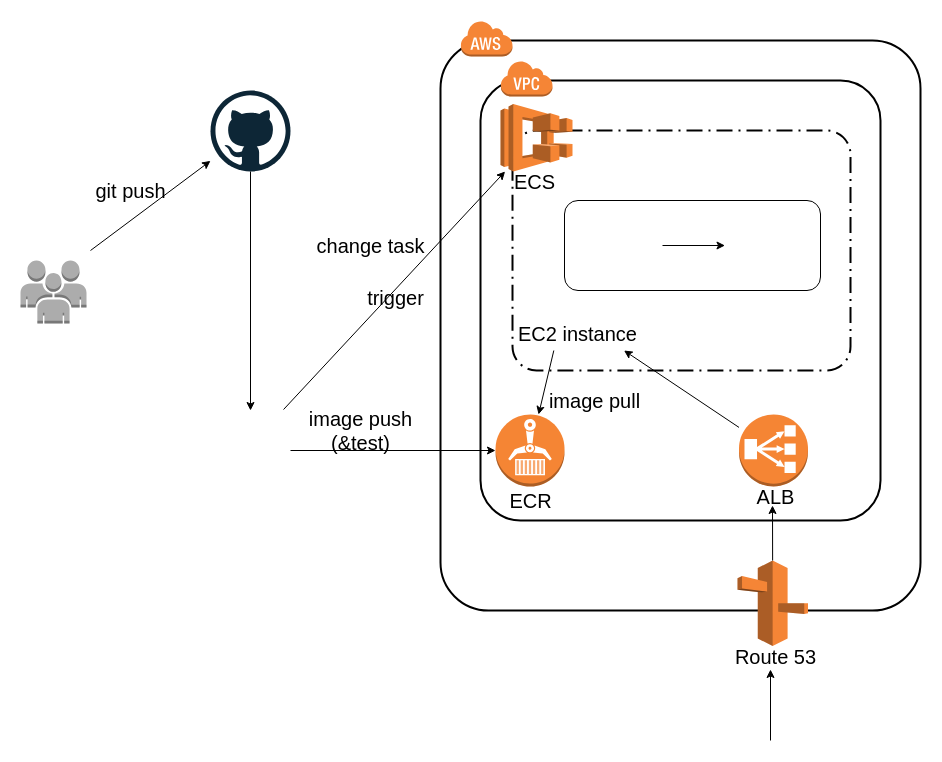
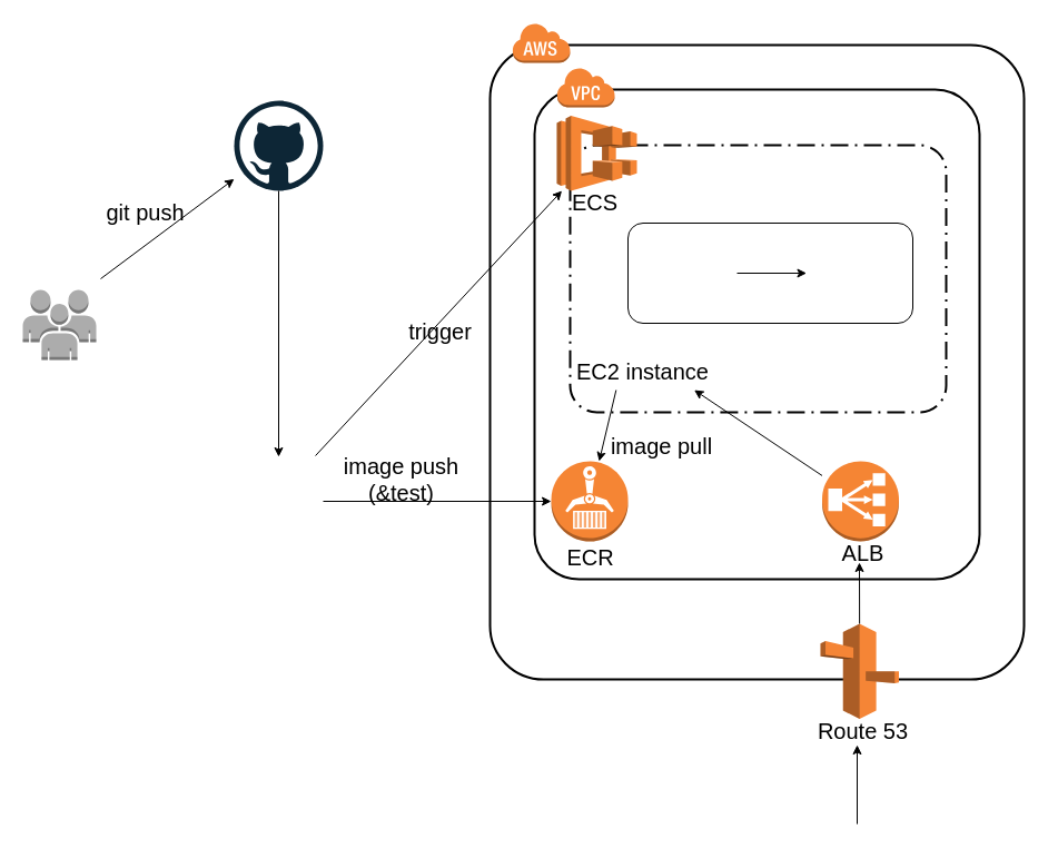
  <mxCell id="0" />
  <mxCell id="1" parent="0" />
  <mxCell id="2" value="" style="rounded=1;arcSize=10;dashed=1;fillColor=none;gradientColor=none;dashPattern=8 3 1 3;strokeWidth=2;" vertex="1" parent="1"><mxGeometry x="512" y="130" width="338" height="240" as="geometry" /></mxCell>
  <mxCell id="3" value="" style="rounded=1;arcSize=10;dashed=0;fillColor=none;gradientColor=none;strokeWidth=2;" vertex="1" parent="1"><mxGeometry x="480" y="80" width="400" height="440" as="geometry" /></mxCell>
  <mxCell id="4" value="" style="dashed=0;html=1;shape=mxgraph.aws3.virtual_private_cloud;fillColor=#F58536;gradientColor=none;dashed=0;" vertex="1" parent="1"><mxGeometry x="500" y="60" width="52" height="36" as="geometry" /></mxCell>
  <mxCell id="5" value="" style="rounded=1;arcSize=10;dashed=0;fillColor=none;gradientColor=none;strokeWidth=2;" vertex="1" parent="1"><mxGeometry x="440" y="40" width="480" height="570" as="geometry" /></mxCell>
  <mxCell id="6" value="" style="dashed=0;html=1;shape=mxgraph.aws3.cloud;fillColor=#F58536;gradientColor=none;dashed=0;" vertex="1" parent="1"><mxGeometry x="460" y="20" width="52" height="36" as="geometry" /></mxCell>
  <mxCell id="7" value="" style="outlineConnect=0;dashed=0;verticalLabelPosition=bottom;verticalAlign=top;align=center;html=1;shape=mxgraph.aws3.users;fillColor=#ACACAC;gradientColor=none;" vertex="1" parent="1"><mxGeometry x="20" y="260" width="66" height="63" as="geometry" /></mxCell>
  <mxCell id="8" value="" style="dashed=0;outlineConnect=0;html=1;align=center;labelPosition=center;verticalLabelPosition=bottom;verticalAlign=top;shape=mxgraph.weblogos.github" vertex="1" parent="1"><mxGeometry x="210" y="90" width="80" height="81" as="geometry" /></mxCell>
  <mxCell id="9" value="" style="shape=image;imageAspect=0;aspect=fixed;verticalLabelPosition=bottom;verticalAlign=top;image=https://i.gyazo.com/thumb/400/4933248c9e81c3a6e1dd7ecbd06090d0-png.png;" vertex="1" parent="1"><mxGeometry x="210" y="410" width="80" height="80" as="geometry" /></mxCell>
  <mxCell id="10" value="" style="endArrow=classic;html=1;" edge="1" parent="1" target="8"><mxGeometry width="50" height="50" relative="1" as="geometry"><mxPoint x="90" y="250" as="sourcePoint" /><mxPoint x="200" y="130" as="targetPoint" /></mxGeometry></mxCell>
  <mxCell id="11" value="" style="endArrow=classic;html=1;" edge="1" parent="1" source="8" target="9"><mxGeometry width="50" height="50" relative="1" as="geometry"><mxPoint x="20" y="630" as="sourcePoint" /><mxPoint x="70" y="580" as="targetPoint" /></mxGeometry></mxCell>
  <mxCell id="12" value="&lt;span style=&quot;font-size: 20px&quot;&gt;git push&lt;/span&gt;" style="text;html=1;resizable=0;autosize=1;align=center;verticalAlign=middle;points=[];fillColor=none;strokeColor=none;rounded=0;" vertex="1" parent="1"><mxGeometry x="85" y="180" width="90" height="20" as="geometry" /></mxCell>
  <mxCell id="13" value="&lt;span style=&quot;font-size: 20px&quot;&gt;trigger&lt;/span&gt;" style="text;html=1;resizable=0;autosize=1;align=center;verticalAlign=middle;points=[];fillColor=none;strokeColor=none;rounded=0;" vertex="1" parent="1"><mxGeometry x="360" y="286.5" width="70" height="20" as="geometry" /></mxCell>
  <mxCell id="14" value="&lt;span style=&quot;font-size: 20px&quot;&gt;ECR&lt;br&gt;&lt;/span&gt;" style="text;html=1;resizable=0;autosize=1;align=center;verticalAlign=middle;points=[];fillColor=none;strokeColor=none;rounded=0;" vertex="1" parent="1"><mxGeometry x="499.5" y="490" width="60" height="20" as="geometry" /></mxCell>
  <mxCell id="15" value="" style="outlineConnect=0;dashed=0;verticalLabelPosition=bottom;verticalAlign=top;align=center;html=1;shape=mxgraph.aws3.ecr;fillColor=#F58534;gradientColor=none;" vertex="1" parent="1"><mxGeometry x="495" y="414" width="69" height="72" as="geometry" /></mxCell>
  <mxCell id="16" value="" style="endArrow=classic;html=1;exitX=1;exitY=0.5;exitDx=0;exitDy=0;entryX=0;entryY=0.5;entryDx=0;entryDy=0;entryPerimeter=0;" edge="1" parent="1" source="9" target="15"><mxGeometry width="50" height="50" relative="1" as="geometry"><mxPoint x="40" y="630" as="sourcePoint" /><mxPoint x="90" y="580" as="targetPoint" /></mxGeometry></mxCell>
  <mxCell id="17" value="&lt;span style=&quot;font-size: 20px&quot;&gt;image push&lt;br&gt;(&amp;amp;test)&lt;br&gt;&lt;/span&gt;" style="text;html=1;resizable=0;autosize=1;align=center;verticalAlign=middle;points=[];fillColor=none;strokeColor=none;rounded=0;" vertex="1" parent="1"><mxGeometry x="300" y="410" width="120" height="40" as="geometry" /></mxCell>
  <mxCell id="18" value="" style="outlineConnect=0;dashed=0;verticalLabelPosition=bottom;verticalAlign=top;align=center;html=1;shape=mxgraph.aws3.ecs;fillColor=#F58534;gradientColor=none;" vertex="1" parent="1"><mxGeometry x="500" y="103.5" width="72" height="67.5" as="geometry" /></mxCell>
  <mxCell id="19" value="" style="outlineConnect=0;dashed=0;verticalLabelPosition=bottom;verticalAlign=top;align=center;html=1;shape=mxgraph.aws3.classic_load_balancer;fillColor=#F58534;gradientColor=none;" vertex="1" parent="1"><mxGeometry x="738.5" y="414" width="69" height="72" as="geometry" /></mxCell>
  <mxCell id="20" value="&lt;span style=&quot;font-size: 20px&quot;&gt;Route 53&lt;br&gt;&lt;/span&gt;" style="text;html=1;resizable=0;autosize=1;align=center;verticalAlign=middle;points=[];fillColor=none;strokeColor=none;rounded=0;" vertex="1" parent="1"><mxGeometry x="724.5" y="645.5" width="100" height="20" as="geometry" /></mxCell>
  <mxCell id="21" value="&lt;span style=&quot;font-size: 20px&quot;&gt;ECS&lt;br&gt;&lt;/span&gt;" style="text;html=1;resizable=0;autosize=1;align=center;verticalAlign=middle;points=[];fillColor=none;strokeColor=none;rounded=0;" vertex="1" parent="1"><mxGeometry x="504" y="171" width="60" height="20" as="geometry" /></mxCell>
  <mxCell id="22" value="" style="outlineConnect=0;dashed=0;verticalLabelPosition=bottom;verticalAlign=top;align=center;html=1;shape=mxgraph.aws3.route_53;fillColor=#F58536;gradientColor=none;" vertex="1" parent="1"><mxGeometry x="737" y="560" width="70.5" height="85.5" as="geometry" /></mxCell>
  <mxCell id="23" value="&lt;span style=&quot;font-size: 20px&quot;&gt;ALB&lt;br&gt;&lt;/span&gt;" style="text;html=1;resizable=0;autosize=1;align=center;verticalAlign=middle;points=[];fillColor=none;strokeColor=none;rounded=0;" vertex="1" parent="1"><mxGeometry x="749.5" y="486" width="50" height="20" as="geometry" /></mxCell>
  <mxCell id="24" value="" style="endArrow=classic;html=1;entryX=0.45;entryY=0.95;entryDx=0;entryDy=0;entryPerimeter=0;" edge="1" parent="1" source="22" target="23"><mxGeometry width="50" height="50" relative="1" as="geometry"><mxPoint x="20" y="740" as="sourcePoint" /><mxPoint x="70" y="690" as="targetPoint" /></mxGeometry></mxCell>
  <mxCell id="25" value="" style="endArrow=classic;html=1;exitX=0.913;exitY=-0.012;exitDx=0;exitDy=0;exitPerimeter=0;" edge="1" parent="1" source="9" target="18"><mxGeometry width="50" height="50" relative="1" as="geometry"><mxPoint x="20" y="740" as="sourcePoint" /><mxPoint x="420" y="160" as="targetPoint" /></mxGeometry></mxCell>
- <mxCell id="26" value="&lt;span style=&quot;font-size: 20px&quot;&gt;change task&lt;/span&gt;" style="text;html=1;resizable=0;autosize=1;align=center;verticalAlign=middle;points=[];fillColor=none;strokeColor=none;rounded=0;" vertex="1" parent="1"><mxGeometry x="310" y="235" width="120" height="20" as="geometry" /></mxCell>
  <mxCell id="27" value="" style="endArrow=classic;html=1;exitX=0.414;exitY=1;exitDx=0;exitDy=0;exitPerimeter=0;" edge="1" parent="1" source="30" target="15"><mxGeometry width="50" height="50" relative="1" as="geometry"><mxPoint x="20" y="740" as="sourcePoint" /><mxPoint x="70" y="690" as="targetPoint" /></mxGeometry></mxCell>
  <mxCell id="28" value="&lt;span style=&quot;font-size: 20px&quot;&gt;image pull&lt;br&gt;&lt;/span&gt;" style="text;html=1;resizable=0;autosize=1;align=center;verticalAlign=middle;points=[];fillColor=none;strokeColor=none;rounded=0;" vertex="1" parent="1"><mxGeometry x="539" y="390" width="110" height="20" as="geometry" /></mxCell>
  <mxCell id="29" value="" style="rounded=1;whiteSpace=wrap;html=1;" vertex="1" parent="1"><mxGeometry x="564" y="200" width="256" height="90" as="geometry" /></mxCell>
  <mxCell id="30" value="" style="shape=image;html=1;verticalAlign=top;verticalLabelPosition=bottom;labelBackgroundColor=#ffffff;imageAspect=0;aspect=fixed;image=https://cdn4.iconfinder.com/data/icons/vector-brand-logos/40/Docker-128.png" vertex="1" parent="1"><mxGeometry x="499.5" y="220" width="130" height="130" as="geometry" /></mxCell>
  <mxCell id="31" value="&lt;span style=&quot;font-size: 20px&quot;&gt;EC2 instance&lt;br&gt;&lt;/span&gt;" style="text;html=1;resizable=0;autosize=1;align=center;verticalAlign=middle;points=[];fillColor=none;strokeColor=none;rounded=0;" vertex="1" parent="1"><mxGeometry x="512" y="323" width="130" height="20" as="geometry" /></mxCell>
  <mxCell id="32" value="" style="endArrow=classic;html=1;entryX=0.954;entryY=1;entryDx=0;entryDy=0;entryPerimeter=0;" edge="1" parent="1" source="19" target="30"><mxGeometry width="50" height="50" relative="1" as="geometry"><mxPoint x="20" y="740" as="sourcePoint" /><mxPoint x="70" y="690" as="targetPoint" /></mxGeometry></mxCell>
  <mxCell id="33" value="" style="shape=image;imageAspect=0;aspect=fixed;verticalLabelPosition=bottom;verticalAlign=top;image=https://urashita.com/wp-content/uploads/2014/12/nginx_logo.png;" vertex="1" parent="1"><mxGeometry x="597" y="212.5" width="65" height="65" as="geometry" /></mxCell>
  <mxCell id="34" value="" style="endArrow=classic;html=1;entryX=0.455;entryY=1.175;entryDx=0;entryDy=0;entryPerimeter=0;" edge="1" parent="1" target="20"><mxGeometry width="50" height="50" relative="1" as="geometry"><mxPoint x="770" y="740" as="sourcePoint" /><mxPoint x="70" y="690" as="targetPoint" /></mxGeometry></mxCell>
  <mxCell id="35" value="" style="shape=image;imageAspect=0;aspect=fixed;verticalLabelPosition=bottom;verticalAlign=top;image=https://encrypted-tbn0.gstatic.com/images?q=tbn:ANd9GcScBRDhMnRyhQBgFR-IIapZOAenAfM-lccM1EfSV6YdN2wqY-hS&amp;s;" vertex="1" parent="1"><mxGeometry x="724.5" y="205" width="80" height="80" as="geometry" /></mxCell>
  <mxCell id="36" value="" style="endArrow=classic;html=1;entryX=0;entryY=0.5;entryDx=0;entryDy=0;exitX=1;exitY=0.5;exitDx=0;exitDy=0;" edge="1" parent="1" source="33" target="35"><mxGeometry width="50" height="50" relative="1" as="geometry"><mxPoint x="20" y="820" as="sourcePoint" /><mxPoint x="70" y="770" as="targetPoint" /></mxGeometry></mxCell>
